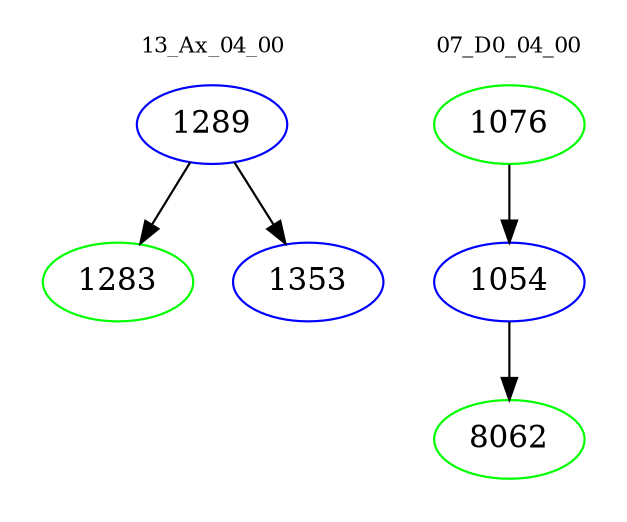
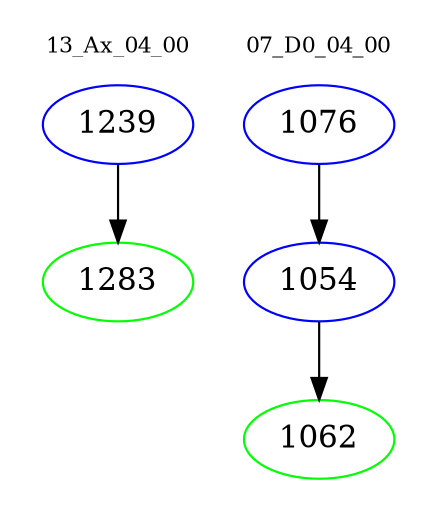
  digraph {
    node [color=blue]
    edge [color=black]
-   n1 [label=1289]
+   n1 [label=1239]
    n2 [color=green label=1283]
-   n3 [label=1353]
    n4 [label=1054]
-   n5 [color=green label=1076]
-   n6 [color=green label=8062]
+   n5 [label=1076]
+   n6 [color=green label=1062]
    subgraph cluster_1 {
      color=white
      fontsize=10
      label="13_Ax_04_00"
      n1
      n2
-     n3
    }
    subgraph cluster_2 {
      color=white
      fontsize=10
      label="07_D0_04_00"
      n4
      n5
      n6
    }
    n1 -> n2
-   n1 -> n3
    n4 -> n6
    n5 -> n4
  }
